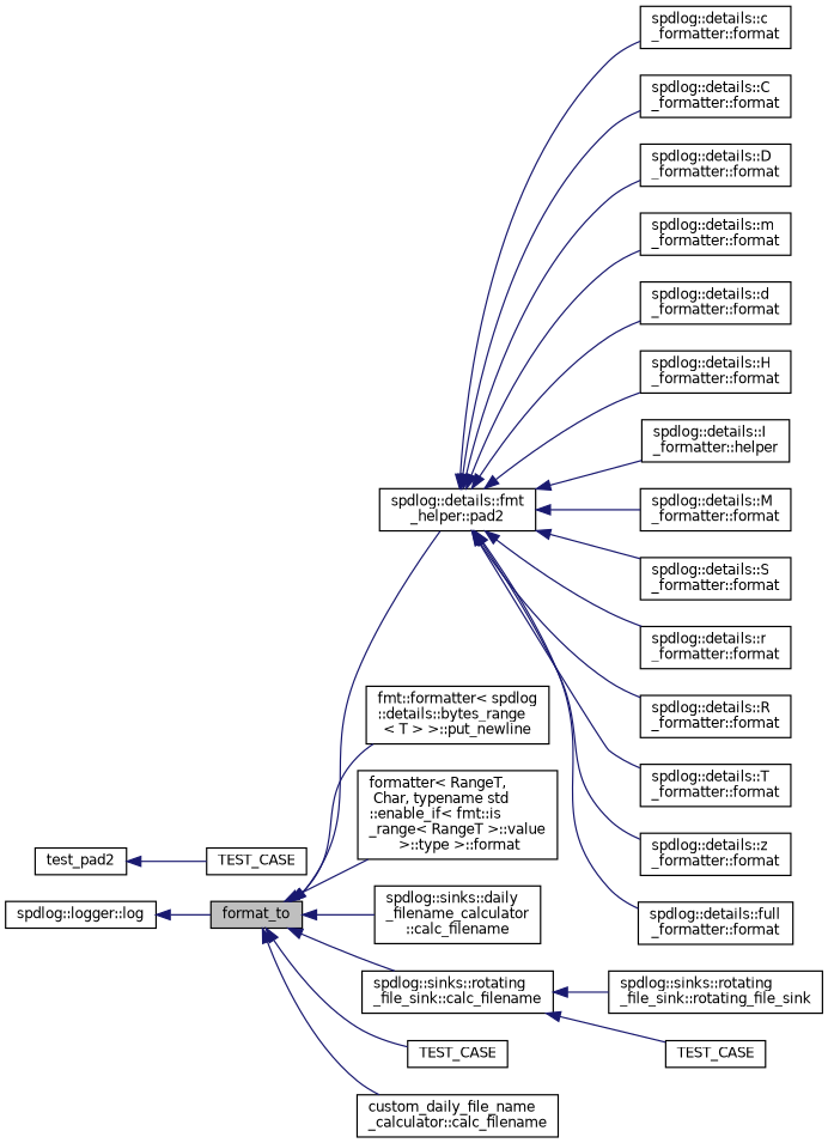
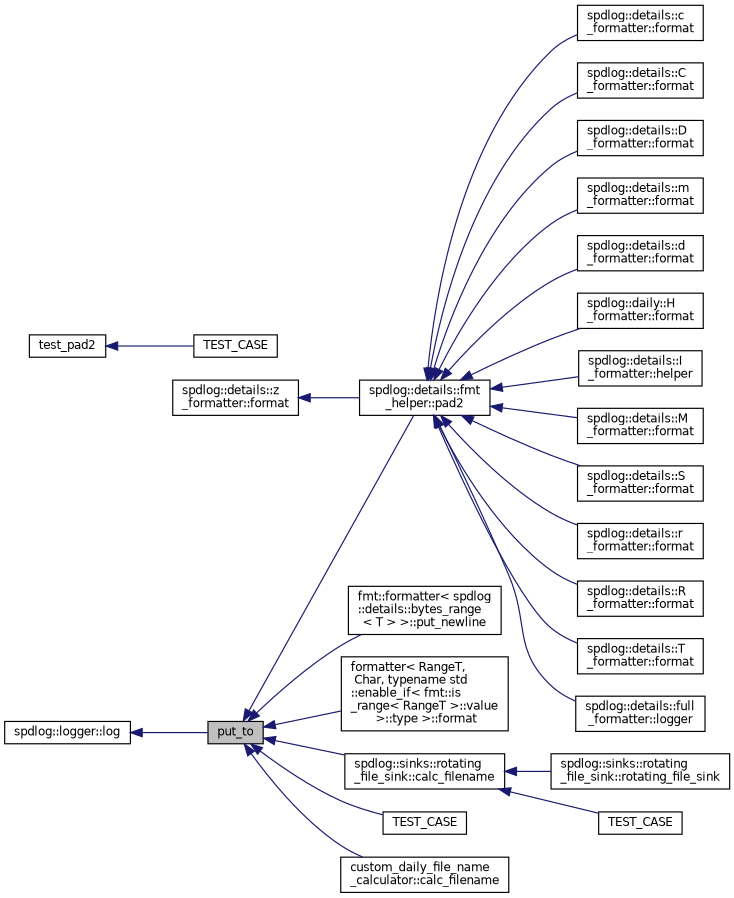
  digraph {
    rankdir=LR
    node [color=black fillcolor=white fontname=Helvetica fontsize=10 shape=record style=filled]
    edge [color=midnightblue dir=back fontname=Helvetica fontsize=10 labelfontname=Helvetica labelfontsize=10 style=solid]
-   n1 [fillcolor=grey75 fontcolor=black height=0.2 label=format_to width=0.4]
+   n1 [fillcolor=grey75 fontcolor=black height=0.2 label=put_to width=0.4]
    n2 [height=0.2 label="spdlog::details::fmt\l_helper::pad2" width=0.4]
    n3 [height=0.2 label="fmt::formatter\< spdlog\l::details::bytes_range\l\< T \> \>::put_newline" width=0.4]
    n4 [height=0.2 label="formatter\< RangeT,\l Char, typename std\l::enable_if\< fmt::is\l_range\< RangeT \>::value\l \>::type \>::format" width=0.4]
-   n5 [height=0.2 label="spdlog::sinks::daily\l_filename_calculator\l::calc_filename" width=0.4]
    n6 [height=0.2 label="spdlog::sinks::rotating\l_file_sink::calc_filename" width=0.4]
    n7 [height=0.2 label=TEST_CASE width=0.4]
    n8 [height=0.2 label="custom_daily_file_name\l_calculator::calc_filename" width=0.4]
    n9 [height=0.2 label="spdlog::details::c\l_formatter::format" width=0.4]
    n10 [height=0.2 label="spdlog::details::C\l_formatter::format" width=0.4]
    n11 [height=0.2 label="spdlog::details::D\l_formatter::format" width=0.4]
    n12 [height=0.2 label="spdlog::details::m\l_formatter::format" width=0.4]
    n13 [height=0.2 label="spdlog::details::d\l_formatter::format" width=0.4]
-   n14 [height=0.2 label="spdlog::details::H\l_formatter::format" width=0.4]
+   n14 [height=0.2 label="spdlog::daily::H\l_formatter::format" width=0.4]
    n15 [height=0.2 label="spdlog::details::I\l_formatter::helper" width=0.4]
    n16 [height=0.2 label="spdlog::details::M\l_formatter::format" width=0.4]
    n17 [height=0.2 label="spdlog::details::S\l_formatter::format" width=0.4]
    n18 [height=0.2 label="spdlog::details::r\l_formatter::format" width=0.4]
    n19 [height=0.2 label="spdlog::details::R\l_formatter::format" width=0.4]
    n20 [height=0.2 label="spdlog::details::T\l_formatter::format" width=0.4]
    n21 [height=0.2 label="spdlog::details::z\l_formatter::format" width=0.4]
-   n22 [height=0.2 label="spdlog::details::full\l_formatter::format" width=0.4]
+   n22 [height=0.2 label="spdlog::details::full\l_formatter::logger" width=0.4]
    n23 [height=0.2 label="spdlog::logger::log" width=0.4]
    n24 [height=0.2 label="spdlog::sinks::rotating\l_file_sink::rotating_file_sink" width=0.4]
    n25 [height=0.2 label=TEST_CASE width=0.4]
    n26 [height=0.2 label=test_pad2 width=0.4]
    n27 [height=0.2 label=TEST_CASE width=0.4]
    n1 -> n2
    n1 -> n3
    n1 -> n4
-   n1 -> n5
    n1 -> n6
    n1 -> n7
    n1 -> n8
    n2 -> n9
    n2 -> n10
    n2 -> n11
    n2 -> n12
    n2 -> n13
    n2 -> n14
    n2 -> n15
    n2 -> n16
    n2 -> n17
    n2 -> n18
    n2 -> n19
    n2 -> n20
-   n2 -> n21
+   n21 -> n2
    n2 -> n22
    n6 -> n24
    n6 -> n25
    n23 -> n1
    n26 -> n27
  }
